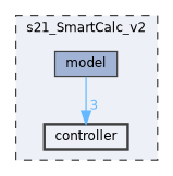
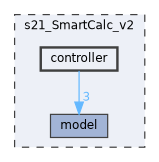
  digraph {
    compound=true
    node [color=grey25 fontname=Helvetica fontsize=10 shape=box]
    n1 [fillcolor="#a2b4d6" height=0.2 label=model style=filled width=0.4]
    n2 [fillcolor="#edf0f7" height=0.2 label=controller style="filled,bold" width=0.4]
    subgraph cluster_1 {
      bgcolor="#edf0f7"
      fontname=Helvetica
      fontsize=10
      label=s21_SmartCalc_v2
      pencolor=grey25
      style="filled,dashed"
      n1
      n2
    }
-   n1 -> n2 [color=steelblue1 fontcolor=steelblue1 fontname=Helvetica fontsize=10 headlabel=3 labeldistance=1.5 labelfontname=Helvetica labelfontsize=10]
+   n2 -> n1 [color=steelblue1 fontcolor=steelblue1 fontname=Helvetica fontsize=10 headlabel=3 labeldistance=1.5 labelfontname=Helvetica labelfontsize=10]
  }
